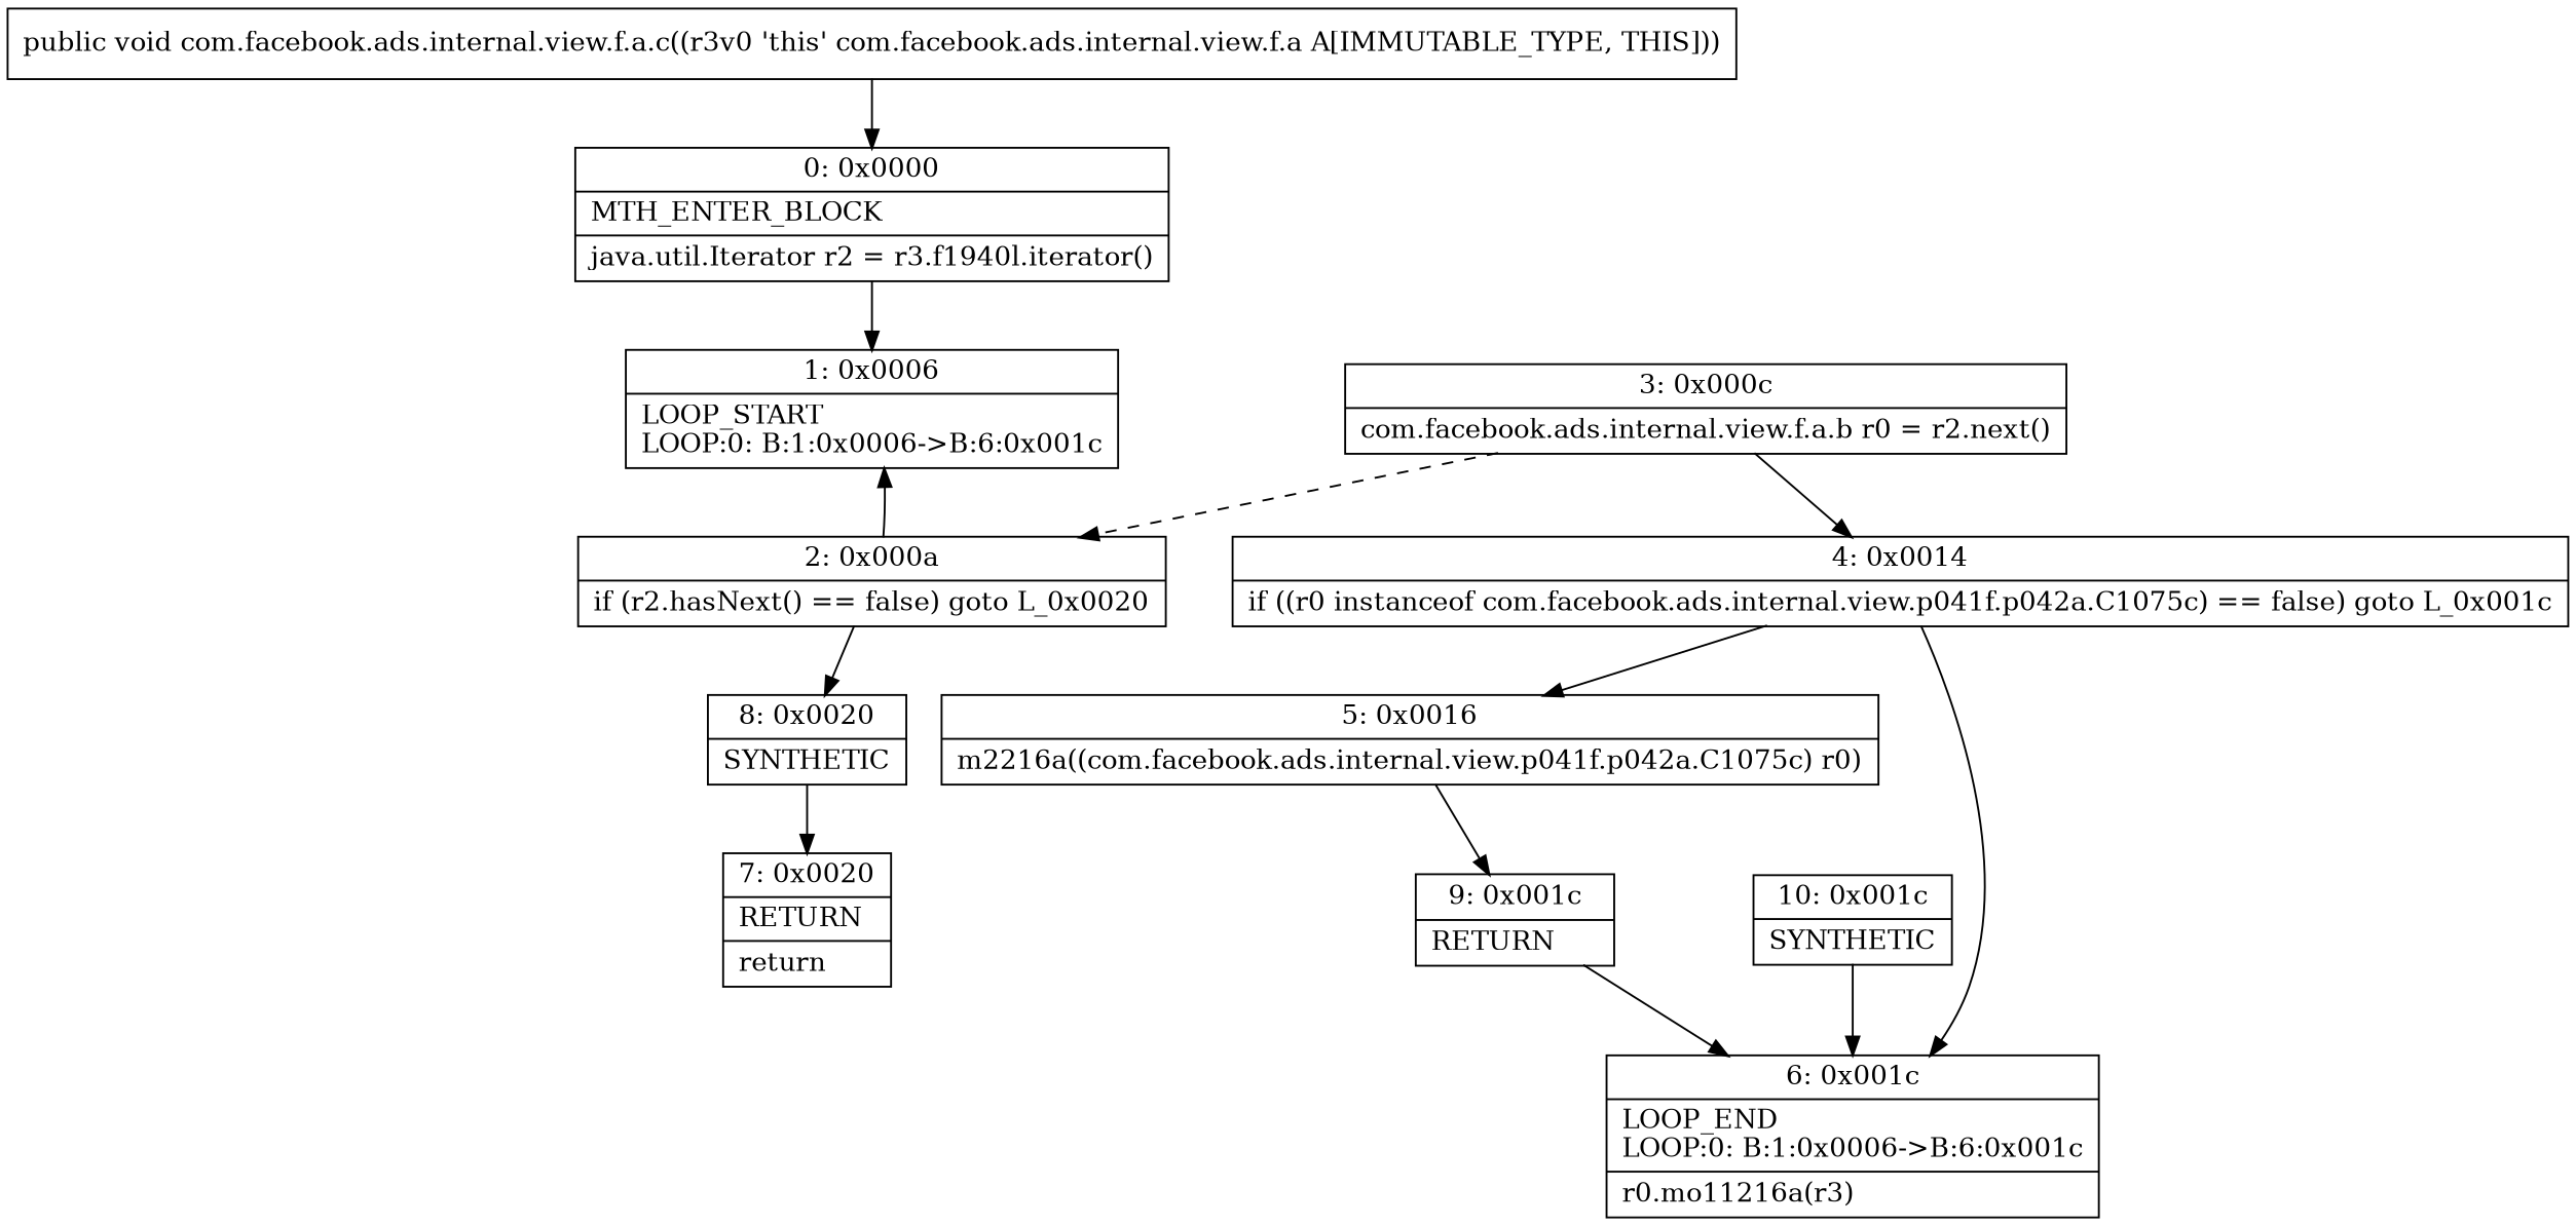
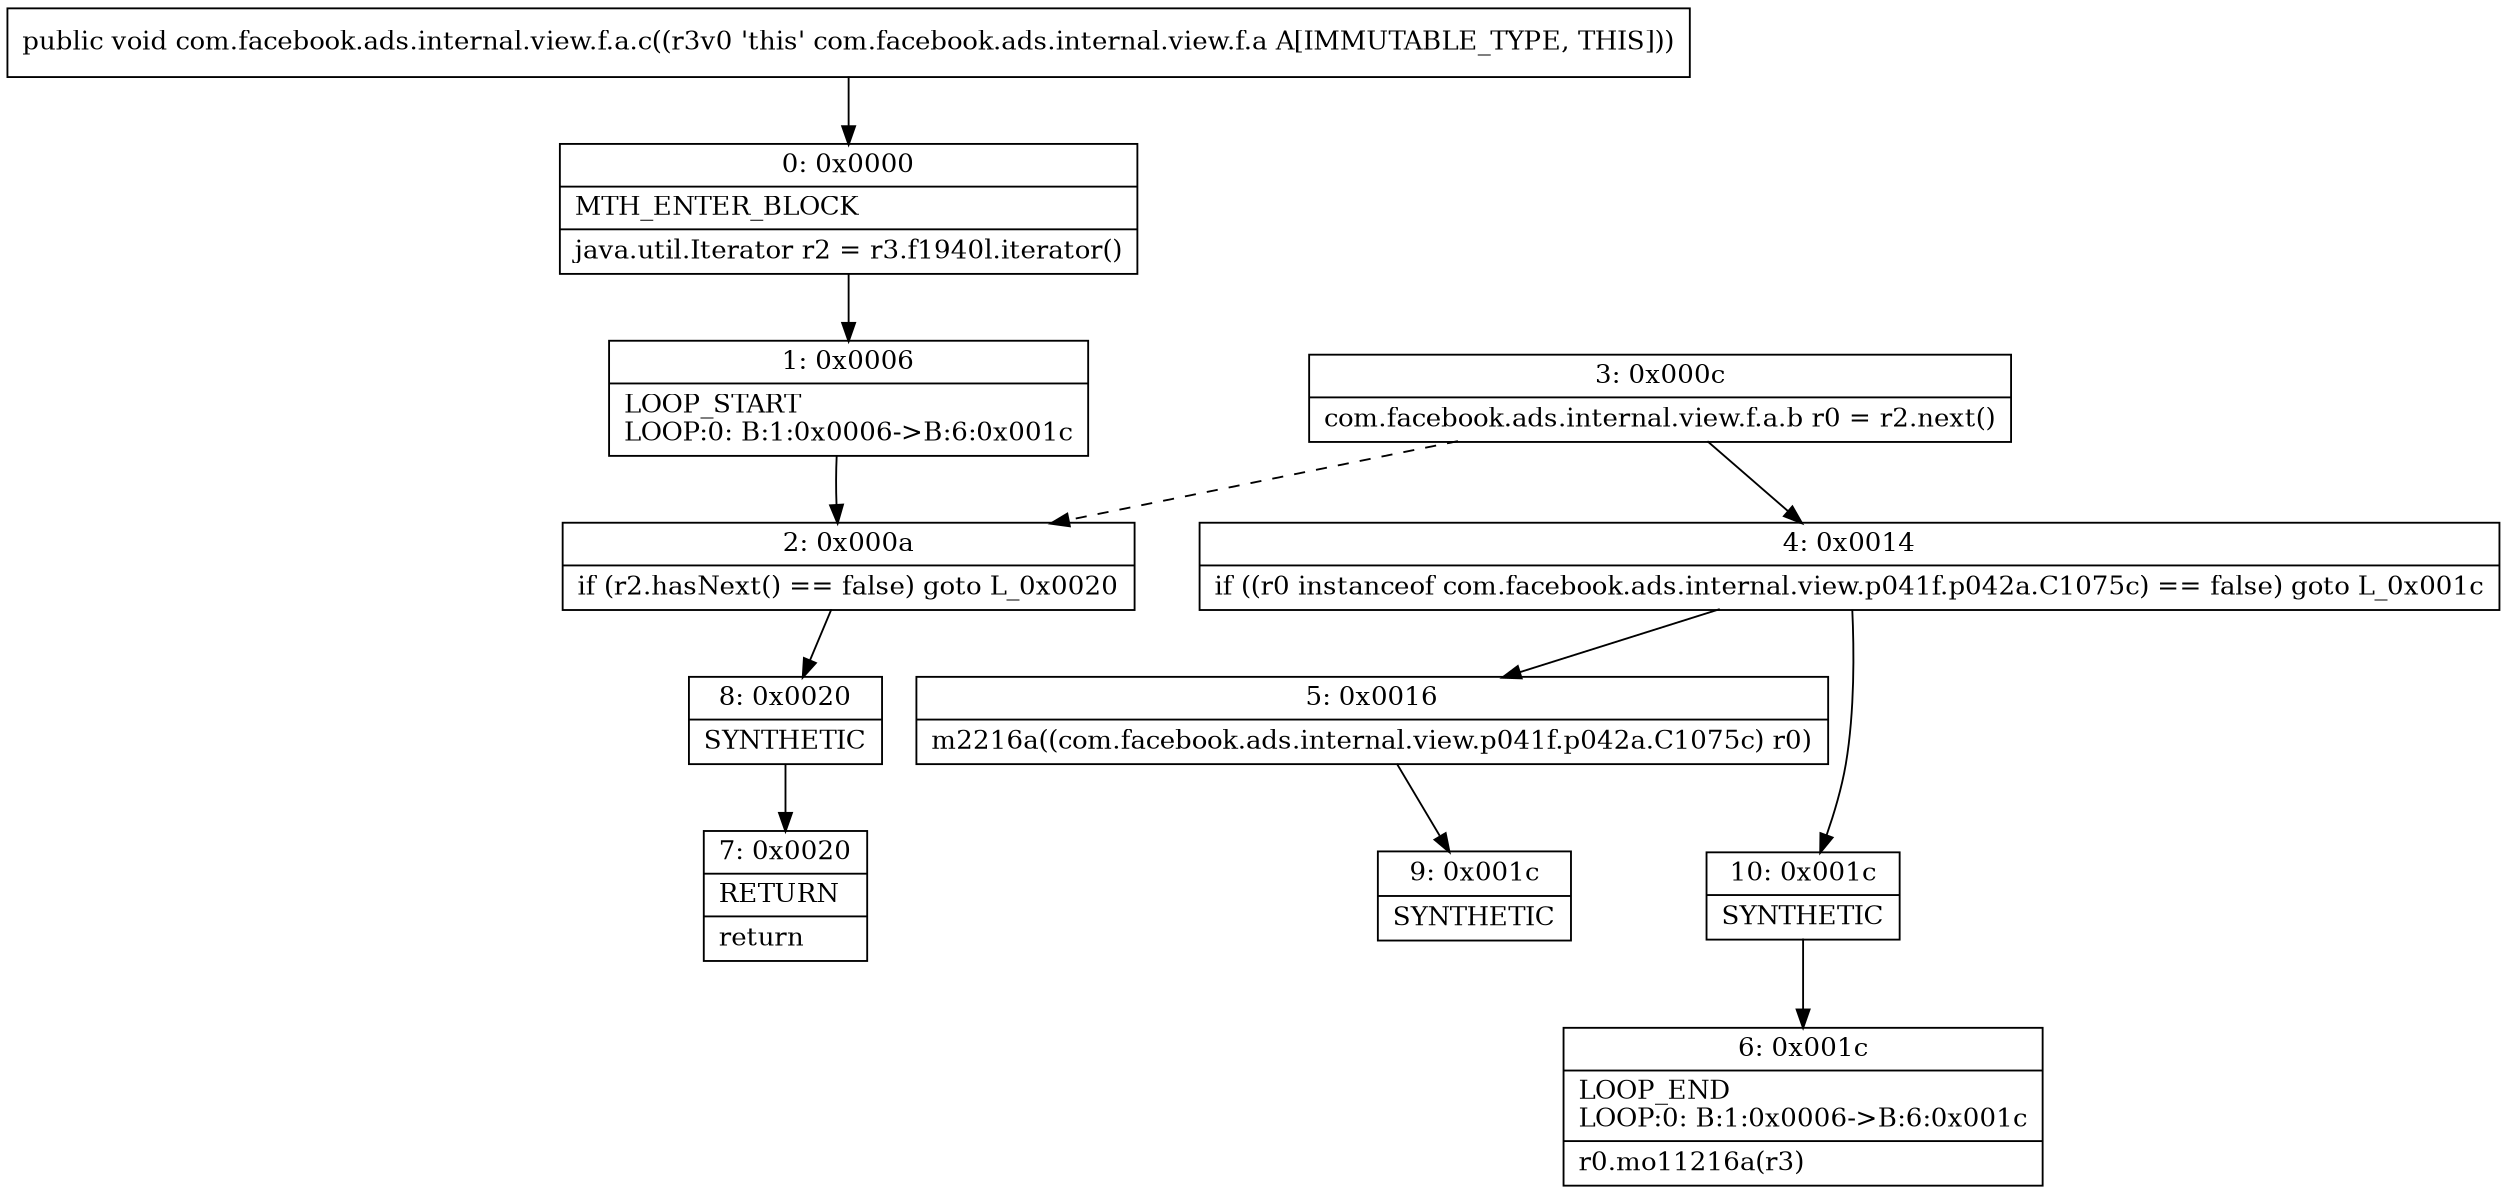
  digraph {
    node [shape=record]
    n1 [label="{0\:\ 0x0000|MTH_ENTER_BLOCK\l|java.util.Iterator r2 = r3.f1940l.iterator()\l}"]
    n2 [label="{1\:\ 0x0006|LOOP_START\lLOOP:0: B:1:0x0006\-\>B:6:0x001c\l}"]
    n3 [label="{2\:\ 0x000a|if (r2.hasNext() == false) goto L_0x0020\l}"]
    n4 [label="{8\:\ 0x0020|SYNTHETIC\l}"]
    n5 [label="{3\:\ 0x000c|com.facebook.ads.internal.view.f.a.b r0 = r2.next()\l}"]
    n6 [label="{4\:\ 0x0014|if ((r0 instanceof com.facebook.ads.internal.view.p041f.p042a.C1075c) == false) goto L_0x001c\l}"]
    n7 [label="{7\:\ 0x0020|RETURN\l|return\l}"]
    n8 [label="{5\:\ 0x0016|m2216a((com.facebook.ads.internal.view.p041f.p042a.C1075c) r0)\l}"]
    n9 [label="{10\:\ 0x001c|SYNTHETIC\l}"]
-   n10 [label="{9\:\ 0x001c|RETURN\l}"]
+   n10 [label="{9\:\ 0x001c|SYNTHETIC\l}"]
    n11 [label="{6\:\ 0x001c|LOOP_END\lLOOP:0: B:1:0x0006\-\>B:6:0x001c\l|r0.mo11216a(r3)\l}"]
    n12 [label="{public void com.facebook.ads.internal.view.f.a.c((r3v0 'this' com.facebook.ads.internal.view.f.a A[IMMUTABLE_TYPE, THIS])) }"]
    n1 -> n2
-   n3 -> n2
+   n2 -> n3
    n3 -> n4
    n4 -> n7
    n5 -> n3 [style=dashed]
    n5 -> n6
    n6 -> n8 [style=solid]
-   n6 -> n11
+   n6 -> n9
    n8 -> n10
    n9 -> n11
-   n10 -> n11
    n12 -> n1
  }
